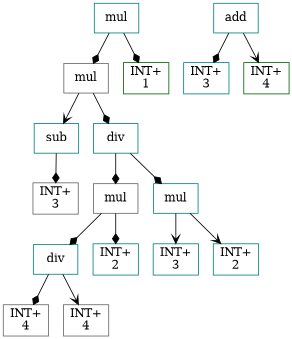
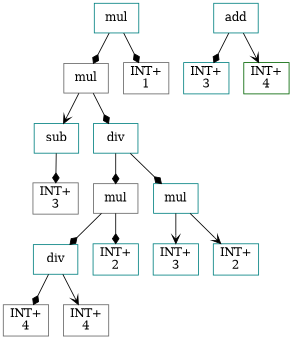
  digraph {
    node [color=teal shape=box]
    edge [arrowhead=diamond]
    n1 [label=mul]
    n2 [color=gray40 label=mul]
-   n3 [color=darkgreen label="INT+\n1"]
+   n3 [color=gray40 label="INT+\n1"]
    n4 [label=sub]
    n5 [label=div]
    n6 [color=gray40 label="INT+\n3"]
    n7 [color=gray40 label=mul]
    n8 [label=mul]
    n9 [label=add]
    n10 [label="INT+\n3"]
    n11 [color=darkgreen label="INT+\n4"]
    n12 [label=div]
    n13 [label="INT+\n2"]
    n14 [label="INT+\n3"]
    n15 [label="INT+\n2"]
    n16 [color=gray40 label="INT+\n4"]
    n17 [color=gray40 label="INT+\n4"]
    n1 -> n2
    n1 -> n3
    n2 -> n4 [arrowhead=vee]
    n2 -> n5
    n4 -> n6
    n5 -> n7
    n5 -> n8
    n7 -> n12
    n7 -> n13
    n8 -> n14 [arrowhead=vee]
    n8 -> n15 [arrowhead=vee]
    n9 -> n10
    n9 -> n11 [arrowhead=vee]
    n12 -> n16
    n12 -> n17 [arrowhead=vee]
  }
